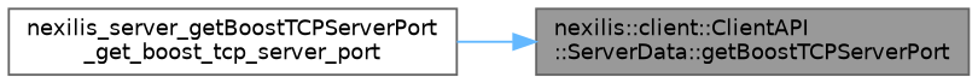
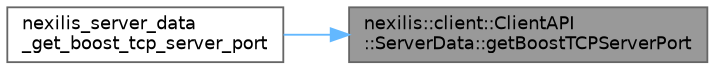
  digraph {
    rankdir=RL
    node [fontname=Helvetica fontsize=10 shape=box style=filled]
    n1 [color=gray40 fillcolor=grey60 fontcolor=black height=0.2 label="nexilis::client::ClientAPI\l::ServerData::getBoostTCPServerPort" width=0.4]
-   n2 [color=grey40 fillcolor=white height=0.2 label="nexilis_server_getBoostTCPServerPort\l_get_boost_tcp_server_port" width=0.4]
+   n2 [color=grey40 fillcolor=white height=0.2 label="nexilis_server_data\l_get_boost_tcp_server_port" width=0.4]
    n1 -> n2 [color=steelblue1 dir=back fontname=Helvetica fontsize=10 labelfontname=Helvetica labelfontsize=10 style=solid]
  }
